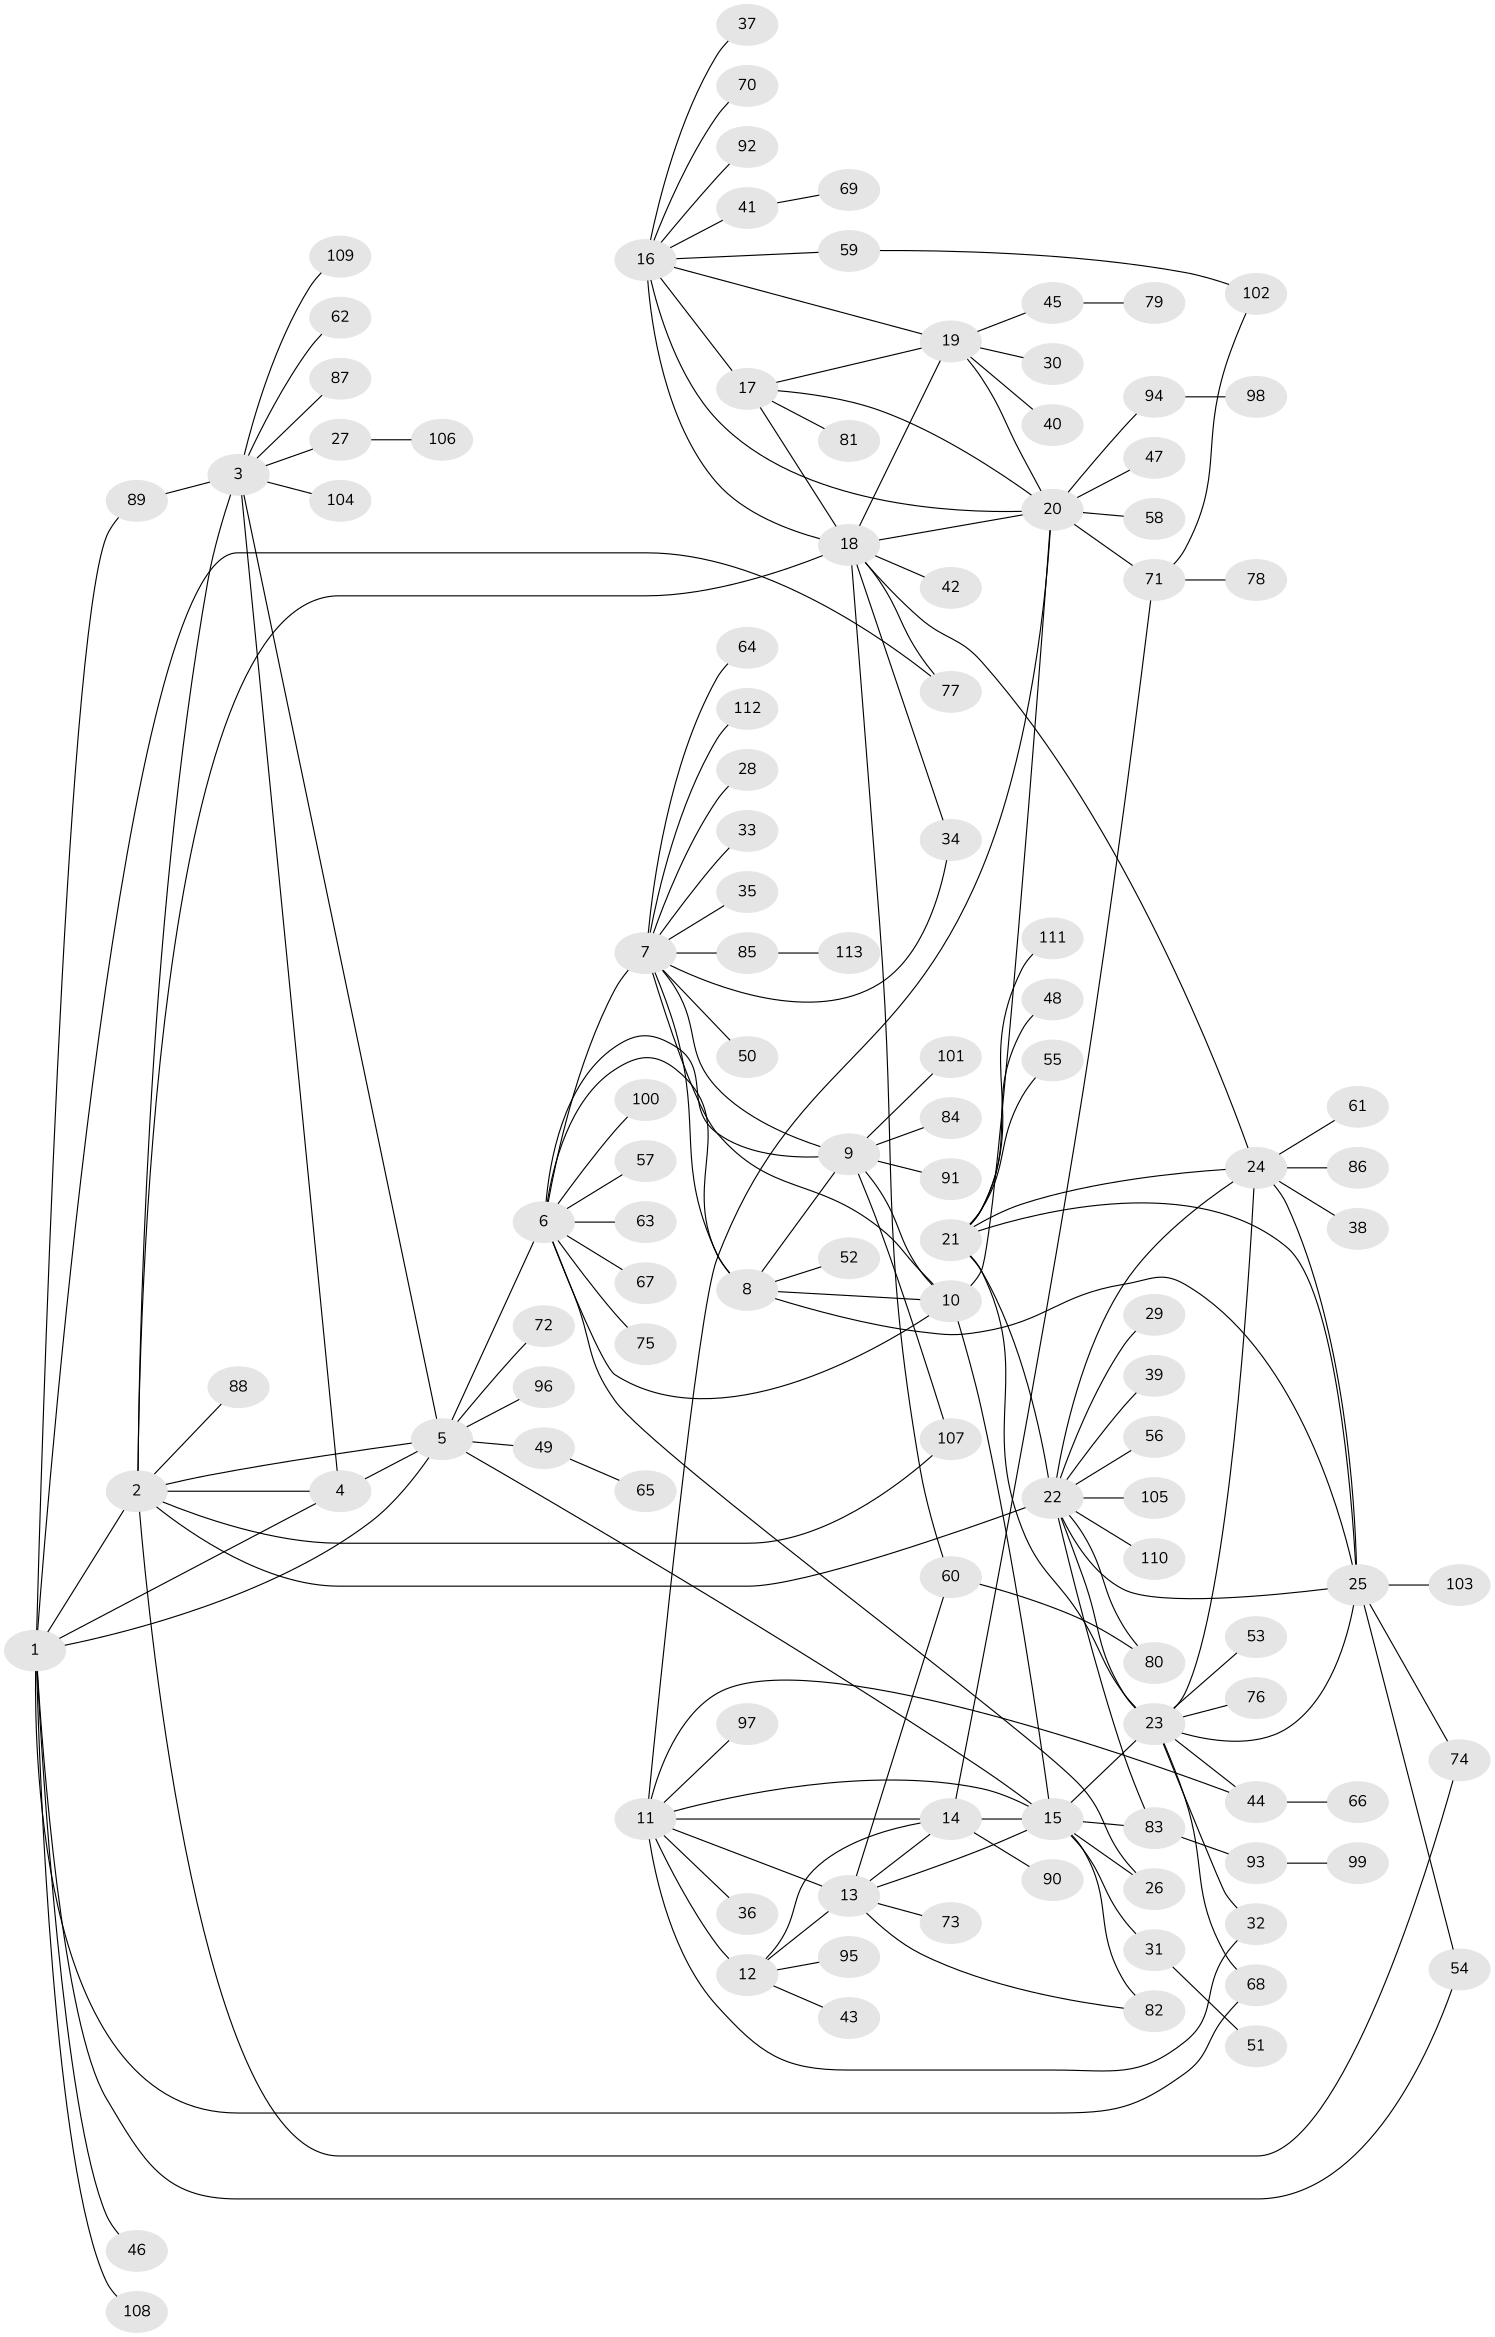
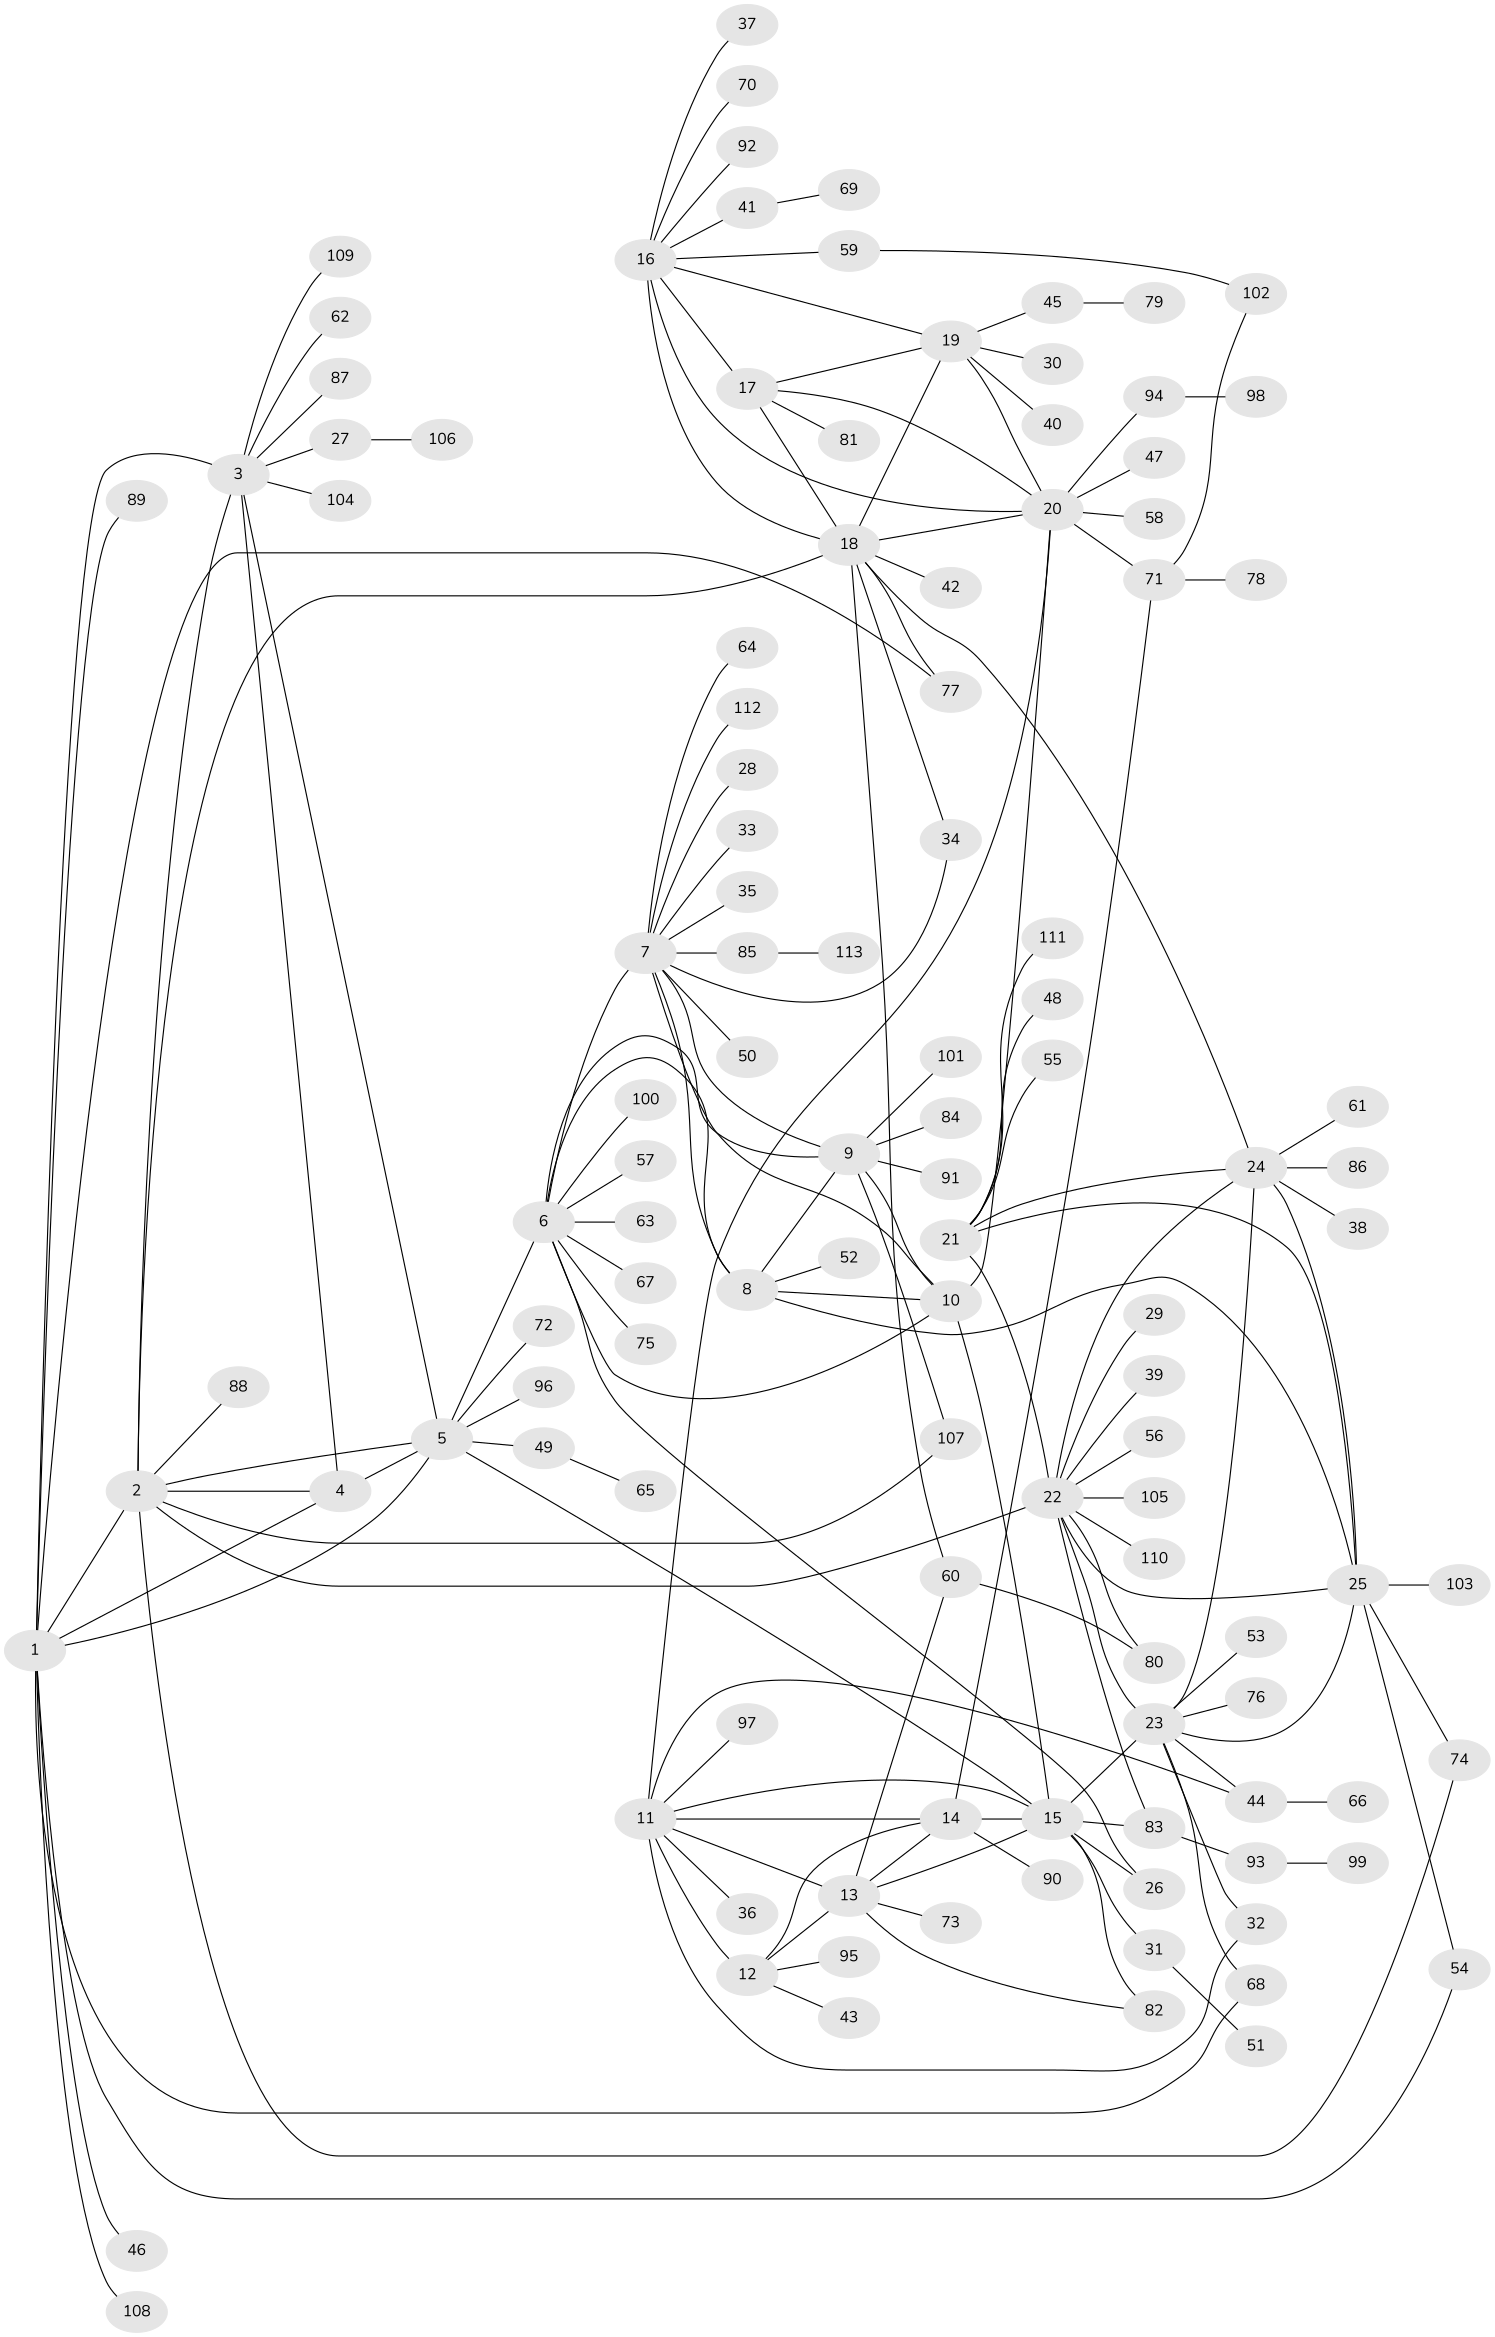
  graph {
    fontname=Nunito
    rankdir=LR
    node [color=gray90 fontname=Nunito style=filled]
    edge [fontname=Nunito]
    1
    2
    3
    4
    5
    46
    54
    68
    77
    89
    108
    18
    22
    74
    88
    107
    27
    62
    87
    104
    109
    6
    15
    49
    72
    96
    34
    20
    60
    19
    24
    42
    25
    23
    83
    29
    39
    56
    80
    105
    110
    106
    7
    8
    9
    10
    26
    57
    63
    67
    75
    100
    31
    82
    65
    28
    33
    35
    50
    64
    85
    112
    52
    84
    91
    101
    113
    103
    71
    47
    58
    94
    11
    12
    13
    14
    32
    36
    44
    97
    43
    95
    73
    90
    66
    102
    78
    76
    53
    51
    93
    16
    17
    37
    41
    59
    70
    92
    81
    30
    40
    45
    69
    38
    61
    86
    79
    98
    21
    48
    55
    111
    99
    1 -- 2
-   89 -- 3
+   1 -- 3
    1 -- 4
    1 -- 5
    1 -- 46
    1 -- 54
    1 -- 68
    1 -- 77
    1 -- 89
    1 -- 108
    2 -- 3
    2 -- 4
    2 -- 5
    2 -- 18
    2 -- 22
    2 -- 74
    2 -- 88
    2 -- 107
    3 -- 4
    3 -- 5
    3 -- 27
    3 -- 62
    3 -- 87
    3 -- 104
    3 -- 109
    4 -- 5
    5 -- 6
    5 -- 15
    5 -- 49
    5 -- 72
    5 -- 96
    18 -- 77
    18 -- 34
    18 -- 20
    18 -- 60
    18 -- 19
    18 -- 24
    18 -- 42
    22 -- 24
    22 -- 25
    22 -- 23
    22 -- 83
    22 -- 29
    22 -- 39
    22 -- 56
    22 -- 80
    22 -- 105
    22 -- 110
    27 -- 106
    6 -- 7
    6 -- 8
    6 -- 9
    6 -- 10
    6 -- 26
    6 -- 57
    6 -- 63
    6 -- 67
    6 -- 75
    6 -- 100
    15 -- 23
    15 -- 83
    15 -- 26
    15 -- 31
    15 -- 82
    49 -- 65
    20 -- 71
    20 -- 47
    20 -- 58
    20 -- 94
    60 -- 80
    19 -- 20
    19 -- 30
    19 -- 40
    19 -- 45
    24 -- 25
    24 -- 38
    24 -- 61
    24 -- 86
    25 -- 54
    25 -- 74
    25 -- 103
    23 -- 68
    23 -- 24
    23 -- 25
    23 -- 32
    23 -- 44
    23 -- 76
    23 -- 53
    83 -- 93
    7 -- 34
    7 -- 8
    7 -- 9
    7 -- 10
    7 -- 28
    7 -- 33
    7 -- 35
    7 -- 50
    7 -- 64
    7 -- 85
    7 -- 112
    8 -- 25
    8 -- 9
    8 -- 10
    8 -- 52
    9 -- 107
    9 -- 10
    9 -- 84
    9 -- 91
    9 -- 101
    10 -- 15
    10 -- 20
    31 -- 51
    85 -- 113
    71 -- 102
    71 -- 78
    94 -- 98
    11 -- 15
    11 -- 20
    11 -- 12
    11 -- 13
    11 -- 14
    11 -- 32
    11 -- 36
    11 -- 44
    11 -- 97
    12 -- 13
    12 -- 14
    12 -- 43
    12 -- 95
    13 -- 15
    13 -- 60
    13 -- 82
    13 -- 14
    13 -- 73
    14 -- 15
    14 -- 71
    14 -- 90
    44 -- 66
    93 -- 99
    16 -- 18
    16 -- 20
    16 -- 19
    16 -- 17
    16 -- 37
    16 -- 41
    16 -- 59
    16 -- 70
    16 -- 92
    17 -- 18
    17 -- 20
    17 -- 19
    17 -- 81
    41 -- 69
    59 -- 102
    45 -- 79
    21 -- 22
    21 -- 24
    21 -- 25
-   21 -- 23
    21 -- 48
    21 -- 55
    21 -- 111
  }
